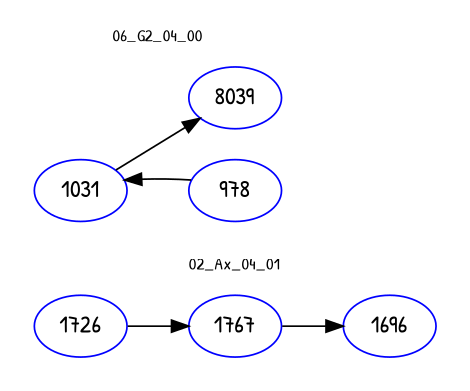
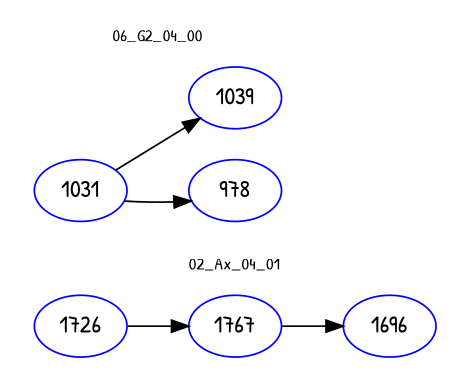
  digraph {
    fontname="Patrick Hand"
    rankdir=LR
    node [color=blue fontname="Patrick Hand"]
    edge [color=black fontname="Patrick Hand"]
    n1 [label=1726]
    n2 [label=1696]
    n3 [label=1767]
    n4 [label=1031]
    n5 [label=978]
-   n6 [label=8039]
+   n6 [label=1039]
    subgraph cluster_1 {
      color=white
      fontsize=10
      label="02_Ax_04_01"
      n1
      n2
      n3
    }
    subgraph cluster_2 {
      color=white
      fontsize=10
      label="06_G2_04_00"
      n4
      n5
      n6
    }
    n1 -> n3
    n3 -> n2
-   n5 -> n4
+   n4 -> n5
    n4 -> n6
  }
